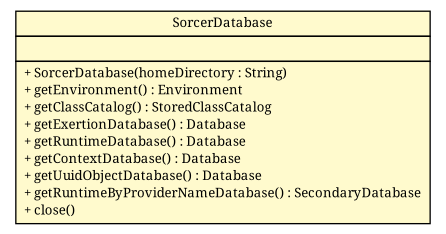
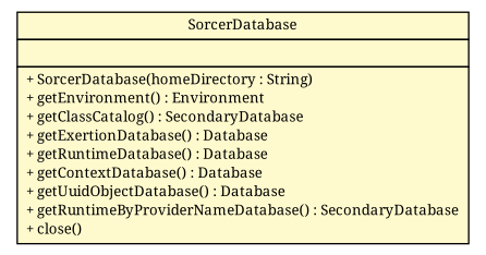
  digraph {
    nodesep=0.25
    ranksep=0.5
    fontname="Noto Serif"
-   n1 [fontcolor=black fontname="Noto Serif" fontsize=10.0 label=<<table title="sorcer.util.bdb.objects.SorcerDatabase" border="0" cellborder="1" cellspacing="0" cellpadding="2" port="p" bgcolor="lemonChiffon" href="./SorcerDatabase.html"> 		<tr><td><table border="0" cellspacing="0" cellpadding="1"> <tr><td align="center" balign="center"> SorcerDatabase </td></tr> 		</table></td></tr> 		<tr><td><table border="0" cellspacing="0" cellpadding="1"> <tr><td align="left" balign="left">  </td></tr> 		</table></td></tr> 		<tr><td><table border="0" cellspacing="0" cellpadding="1"> <tr><td align="left" balign="left"> + SorcerDatabase(homeDirectory : String) </td></tr> <tr><td align="left" balign="left"> + getEnvironment() : Environment </td></tr> <tr><td align="left" balign="left"> + getClassCatalog() : StoredClassCatalog </td></tr> <tr><td align="left" balign="left"> + getExertionDatabase() : Database </td></tr> <tr><td align="left" balign="left"> + getRuntimeDatabase() : Database </td></tr> <tr><td align="left" balign="left"> + getContextDatabase() : Database </td></tr> <tr><td align="left" balign="left"> + getUuidObjectDatabase() : Database </td></tr> <tr><td align="left" balign="left"> + getRuntimeByProviderNameDatabase() : SecondaryDatabase </td></tr> <tr><td align="left" balign="left"> + close() </td></tr> 		</table></td></tr> 		</table>> shape=plaintext]
+   n1 [fontcolor=black fontname="Noto Serif" fontsize=10.0 label=<<table title="sorcer.util.bdb.objects.SorcerDatabase" border="0" cellborder="1" cellspacing="0" cellpadding="2" port="p" bgcolor="lemonChiffon" href="./SorcerDatabase.html"> 		<tr><td><table border="0" cellspacing="0" cellpadding="1"> <tr><td align="center" balign="center"> SorcerDatabase </td></tr> 		</table></td></tr> 		<tr><td><table border="0" cellspacing="0" cellpadding="1"> <tr><td align="left" balign="left">  </td></tr> 		</table></td></tr> 		<tr><td><table border="0" cellspacing="0" cellpadding="1"> <tr><td align="left" balign="left"> + SorcerDatabase(homeDirectory : String) </td></tr> <tr><td align="left" balign="left"> + getEnvironment() : Environment </td></tr> <tr><td align="left" balign="left"> + getClassCatalog() : SecondaryDatabase </td></tr> <tr><td align="left" balign="left"> + getExertionDatabase() : Database </td></tr> <tr><td align="left" balign="left"> + getRuntimeDatabase() : Database </td></tr> <tr><td align="left" balign="left"> + getContextDatabase() : Database </td></tr> <tr><td align="left" balign="left"> + getUuidObjectDatabase() : Database </td></tr> <tr><td align="left" balign="left"> + getRuntimeByProviderNameDatabase() : SecondaryDatabase </td></tr> <tr><td align="left" balign="left"> + close() </td></tr> 		</table></td></tr> 		</table>> shape=plaintext]
  }
